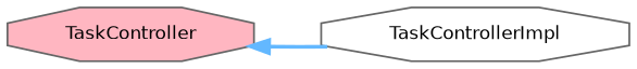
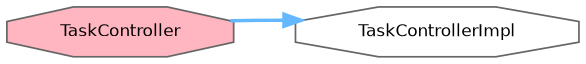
  digraph {
    rankdir=LR
    node [color=grey40 fontname=Helvetica fontsize=10 shape=octagon style=filled]
    n1 [fillcolor=lightpink height=0.2 label=TaskController width=0.4]
    n2 [fillcolor=white height=0.2 label=TaskControllerImpl width=0.4]
-   n1 -> n2 [color=steelblue1 dir=back fontname=Helvetica fontsize=10 labelfontname=Helvetica labelfontsize=10 style=bold]
+   n2 -> n1 [color=steelblue1 dir=back fontname=Helvetica fontsize=10 labelfontname=Helvetica labelfontsize=10 style=bold]
  }
